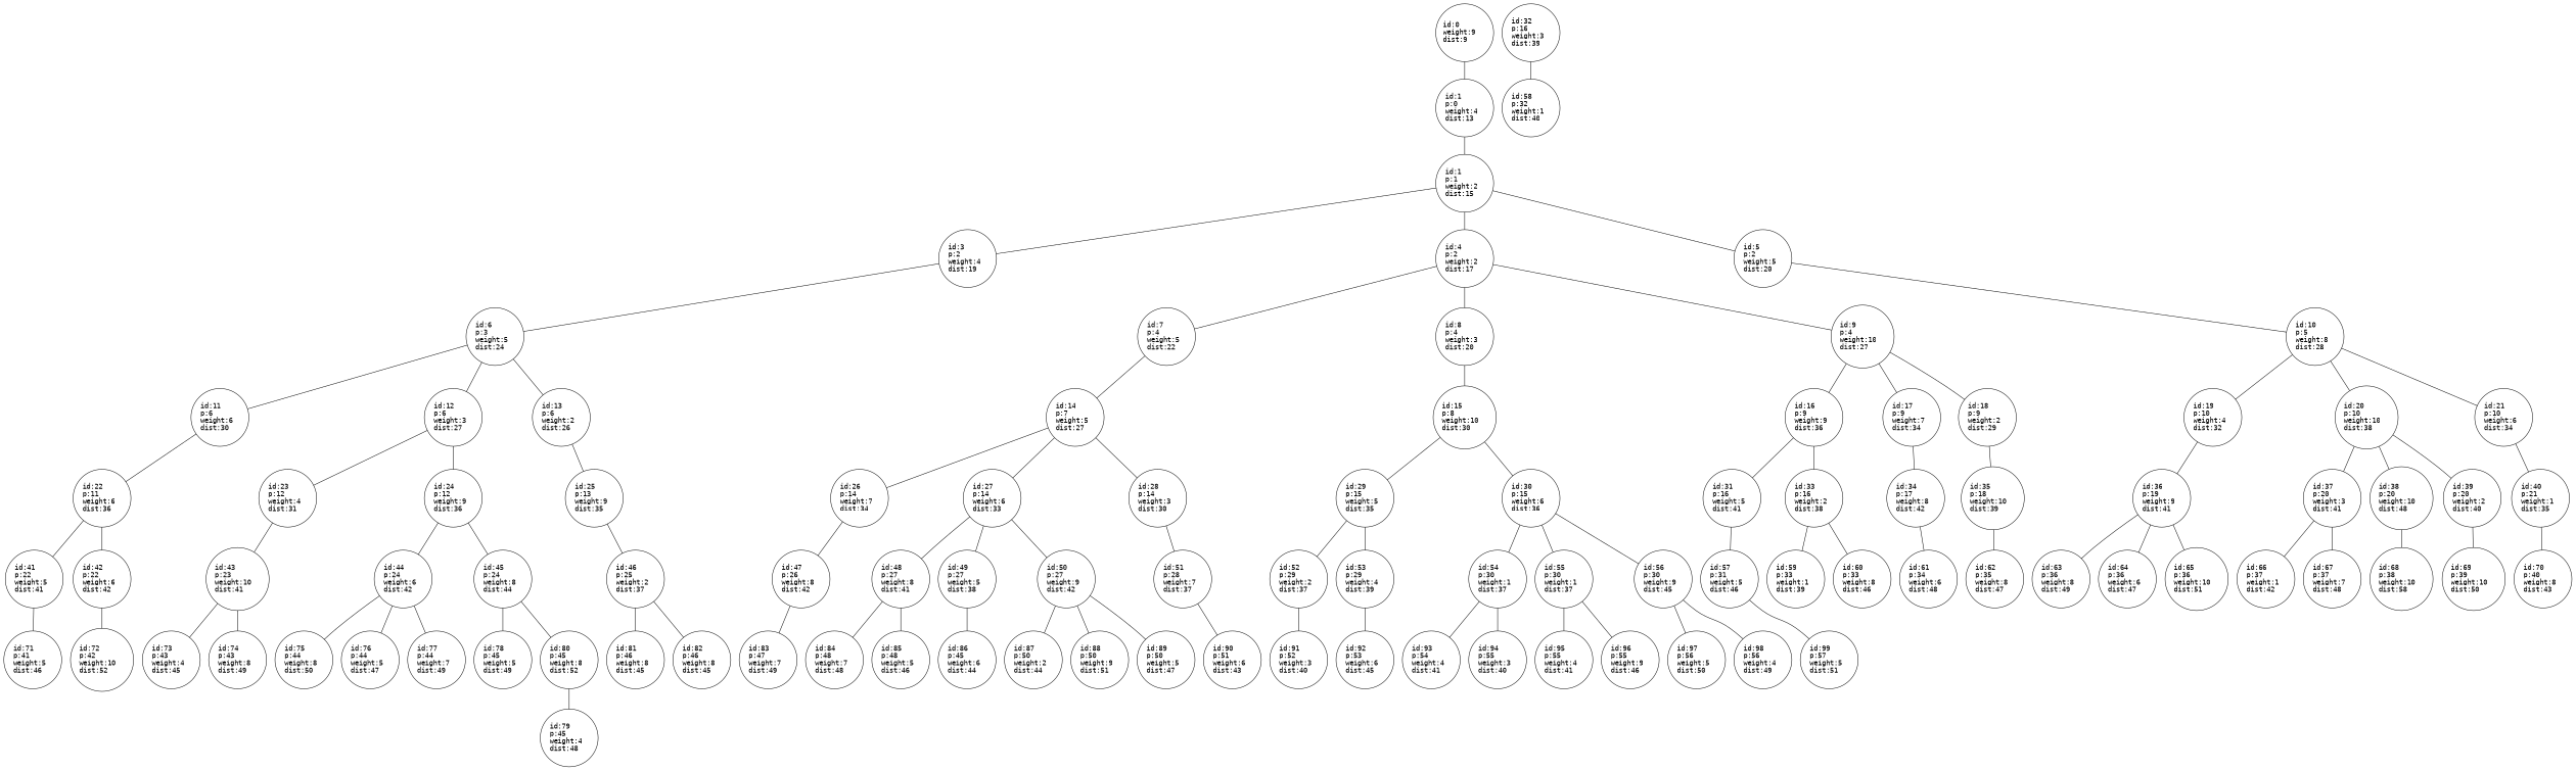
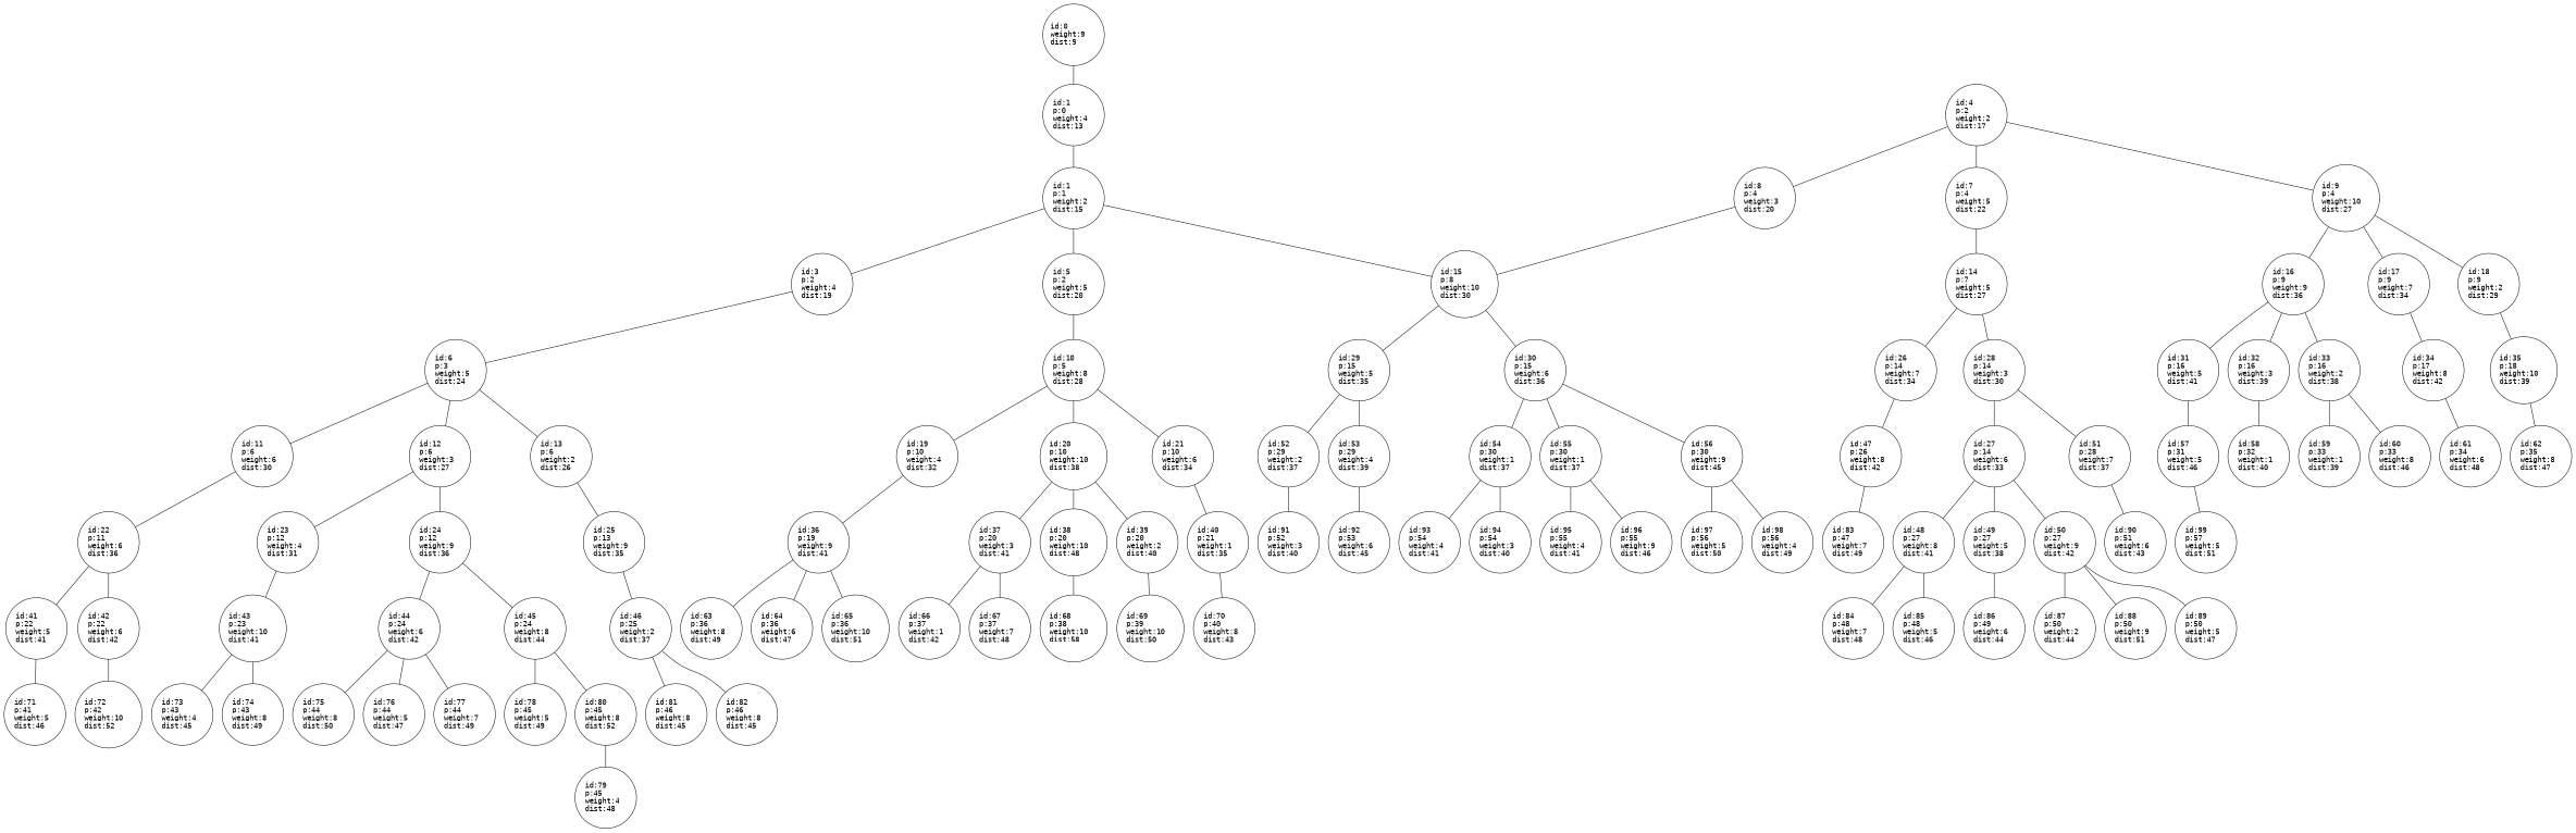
  graph {
    fontname="DejaVu Sans Mono"
    node [color=black fillcolor=white fontname="DejaVu Sans Mono" shape=circle style=filled]
    edge [fontname="DejaVu Sans Mono"]
    n1 [label="id:0\lweight:9\ldist:9\l"]
    n2 [label="id:1\lp:0\lweight:4\ldist:13\l"]
    n3 [label="id:1\lp:1\lweight:2\ldist:15\l"]
    n4 [label="id:3\lp:2\lweight:4\ldist:19\l"]
    n5 [label="id:4\lp:2\lweight:2\ldist:17\l"]
    n6 [label="id:5\lp:2\lweight:5\ldist:20\l"]
    n7 [label="id:6\lp:3\lweight:5\ldist:24\l"]
    n8 [label="id:7\lp:4\lweight:5\ldist:22\l"]
    n9 [label="id:8\lp:4\lweight:3\ldist:20\l"]
    n10 [label="id:9\lp:4\lweight:10\ldist:27\l"]
    n11 [label="id:10\lp:5\lweight:8\ldist:28\l"]
    n12 [label="id:11\lp:6\lweight:6\ldist:30\l"]
    n13 [label="id:12\lp:6\lweight:3\ldist:27\l"]
    n14 [label="id:13\lp:6\lweight:2\ldist:26\l"]
    n15 [label="id:14\lp:7\lweight:5\ldist:27\l"]
    n16 [label="id:15\lp:8\lweight:10\ldist:30\l"]
    n17 [label="id:16\lp:9\lweight:9\ldist:36\l"]
    n18 [label="id:17\lp:9\lweight:7\ldist:34\l"]
    n19 [label="id:18\lp:9\lweight:2\ldist:29\l"]
    n20 [label="id:19\lp:10\lweight:4\ldist:32\l"]
    n21 [label="id:20\lp:10\lweight:10\ldist:38\l"]
    n22 [label="id:21\lp:10\lweight:6\ldist:34\l"]
    n23 [label="id:22\lp:11\lweight:6\ldist:36\l"]
    n24 [label="id:23\lp:12\lweight:4\ldist:31\l"]
    n25 [label="id:24\lp:12\lweight:9\ldist:36\l"]
    n26 [label="id:25\lp:13\lweight:9\ldist:35\l"]
    n27 [label="id:26\lp:14\lweight:7\ldist:34\l"]
    n28 [label="id:27\lp:14\lweight:6\ldist:33\l"]
    n29 [label="id:28\lp:14\lweight:3\ldist:30\l"]
    n30 [label="id:29\lp:15\lweight:5\ldist:35\l"]
    n31 [label="id:30\lp:15\lweight:6\ldist:36\l"]
    n32 [label="id:31\lp:16\lweight:5\ldist:41\l"]
    n33 [label="id:32\lp:16\lweight:3\ldist:39\l"]
    n34 [label="id:33\lp:16\lweight:2\ldist:38\l"]
    n35 [label="id:34\lp:17\lweight:8\ldist:42\l"]
    n36 [label="id:35\lp:18\lweight:10\ldist:39\l"]
    n37 [label="id:36\lp:19\lweight:9\ldist:41\l"]
    n38 [label="id:37\lp:20\lweight:3\ldist:41\l"]
    n39 [label="id:38\lp:20\lweight:10\ldist:48\l"]
    n40 [label="id:39\lp:20\lweight:2\ldist:40\l"]
    n41 [label="id:40\lp:21\lweight:1\ldist:35\l"]
    n42 [label="id:41\lp:22\lweight:5\ldist:41\l"]
    n43 [label="id:42\lp:22\lweight:6\ldist:42\l"]
    n44 [label="id:43\lp:23\lweight:10\ldist:41\l"]
    n45 [label="id:44\lp:24\lweight:6\ldist:42\l"]
    n46 [label="id:45\lp:24\lweight:8\ldist:44\l"]
    n47 [label="id:46\lp:25\lweight:2\ldist:37\l"]
    n48 [label="id:47\lp:26\lweight:8\ldist:42\l"]
    n49 [label="id:48\lp:27\lweight:8\ldist:41\l"]
    n50 [label="id:49\lp:27\lweight:5\ldist:38\l"]
    n51 [label="id:50\lp:27\lweight:9\ldist:42\l"]
    n52 [label="id:51\lp:28\lweight:7\ldist:37\l"]
    n53 [label="id:52\lp:29\lweight:2\ldist:37\l"]
    n54 [label="id:53\lp:29\lweight:4\ldist:39\l"]
    n55 [label="id:54\lp:30\lweight:1\ldist:37\l"]
    n56 [label="id:55\lp:30\lweight:1\ldist:37\l"]
    n57 [label="id:56\lp:30\lweight:9\ldist:45\l"]
    n58 [label="id:57\lp:31\lweight:5\ldist:46\l"]
    n59 [label="id:58\lp:32\lweight:1\ldist:40\l"]
    n60 [label="id:59\lp:33\lweight:1\ldist:39\l"]
    n61 [label="id:60\lp:33\lweight:8\ldist:46\l"]
    n62 [label="id:61\lp:34\lweight:6\ldist:48\l"]
    n63 [label="id:62\lp:35\lweight:8\ldist:47\l"]
    n64 [label="id:63\lp:36\lweight:8\ldist:49\l"]
    n65 [label="id:64\lp:36\lweight:6\ldist:47\l"]
    n66 [label="id:65\lp:36\lweight:10\ldist:51\l"]
    n67 [label="id:66\lp:37\lweight:1\ldist:42\l"]
    n68 [label="id:67\lp:37\lweight:7\ldist:48\l"]
    n69 [label="id:68\lp:38\lweight:10\ldist:58\l"]
    n70 [label="id:69\lp:39\lweight:10\ldist:50\l"]
    n71 [label="id:70\lp:40\lweight:8\ldist:43\l"]
    n72 [label="id:71\lp:41\lweight:5\ldist:46\l"]
    n73 [label="id:72\lp:42\lweight:10\ldist:52\l"]
    n74 [label="id:73\lp:43\lweight:4\ldist:45\l"]
    n75 [label="id:74\lp:43\lweight:8\ldist:49\l"]
    n76 [label="id:75\lp:44\lweight:8\ldist:50\l"]
    n77 [label="id:76\lp:44\lweight:5\ldist:47\l"]
    n78 [label="id:77\lp:44\lweight:7\ldist:49\l"]
    n79 [label="id:78\lp:45\lweight:5\ldist:49\l"]
    n80 [label="id:80\lp:45\lweight:8\ldist:52\l"]
    n81 [label="id:81\lp:46\lweight:8\ldist:45\l"]
    n82 [label="id:82\lp:46\lweight:8\ldist:45\l"]
    n83 [label="id:83\lp:47\lweight:7\ldist:49\l"]
    n84 [label="id:84\lp:48\lweight:7\ldist:48\l"]
    n85 [label="id:85\lp:48\lweight:5\ldist:46\l"]
-   n86 [label="id:86\lp:45\lweight:6\ldist:44\l"]
+   n86 [label="id:86\lp:49\lweight:6\ldist:44\l"]
    n87 [label="id:87\lp:50\lweight:2\ldist:44\l"]
    n88 [label="id:88\lp:50\lweight:9\ldist:51\l"]
    n89 [label="id:89\lp:50\lweight:5\ldist:47\l"]
    n90 [label="id:90\lp:51\lweight:6\ldist:43\l"]
    n91 [label="id:91\lp:52\lweight:3\ldist:40\l"]
    n92 [label="id:92\lp:53\lweight:6\ldist:45\l"]
    n93 [label="id:93\lp:54\lweight:4\ldist:41\l"]
-   n94 [label="id:94\lp:55\lweight:3\ldist:40\l"]
+   n94 [label="id:94\lp:54\lweight:3\ldist:40\l"]
    n95 [label="id:95\lp:55\lweight:4\ldist:41\l"]
    n96 [label="id:96\lp:55\lweight:9\ldist:46\l"]
    n97 [label="id:97\lp:56\lweight:5\ldist:50\l"]
    n98 [label="id:98\lp:56\lweight:4\ldist:49\l"]
    n99 [label="id:99\lp:57\lweight:5\ldist:51\l"]
    n100 [label="id:79\lp:45\lweight:4\ldist:48\l"]
    n1 -- n2
    n2 -- n3
    n3 -- n4
-   n3 -- n5
+   n3 -- n16
    n3 -- n6
    n4 -- n7
    n5 -- n8
    n5 -- n9
    n5 -- n10
    n6 -- n11
    n7 -- n12
    n7 -- n13
    n7 -- n14
    n8 -- n15
    n9 -- n16
    n10 -- n17
    n10 -- n18
    n10 -- n19
    n11 -- n20
    n11 -- n21
    n11 -- n22
    n12 -- n23
    n13 -- n24
    n13 -- n25
    n14 -- n26
    n15 -- n27
-   n15 -- n28
+   n29 -- n28
    n15 -- n29
    n16 -- n30
    n16 -- n31
    n17 -- n32
+   n17 -- n33
    n17 -- n34
    n18 -- n35
    n19 -- n36
    n20 -- n37
    n21 -- n38
    n21 -- n39
    n21 -- n40
    n22 -- n41
    n23 -- n42
    n23 -- n43
    n24 -- n44
    n25 -- n45
    n25 -- n46
    n26 -- n47
    n27 -- n48
    n28 -- n49
    n28 -- n50
    n28 -- n51
    n29 -- n52
    n30 -- n53
    n30 -- n54
    n31 -- n55
    n31 -- n56
    n31 -- n57
    n32 -- n58
    n33 -- n59
    n34 -- n60
    n34 -- n61
    n35 -- n62
    n36 -- n63
    n37 -- n64
    n37 -- n65
    n37 -- n66
    n38 -- n67
    n38 -- n68
    n39 -- n69
    n40 -- n70
    n41 -- n71
    n42 -- n72
    n43 -- n73
    n44 -- n74
    n44 -- n75
    n45 -- n76
    n45 -- n77
    n45 -- n78
    n46 -- n79
    n46 -- n80
    n47 -- n81
    n47 -- n82
    n48 -- n83
    n49 -- n84
    n49 -- n85
    n50 -- n86
    n51 -- n87
    n51 -- n88
    n51 -- n89
    n52 -- n90
    n53 -- n91
    n54 -- n92
    n55 -- n93
    n55 -- n94
    n56 -- n95
    n56 -- n96
    n57 -- n97
    n57 -- n98
    n58 -- n99
    n80 -- n100
  }
